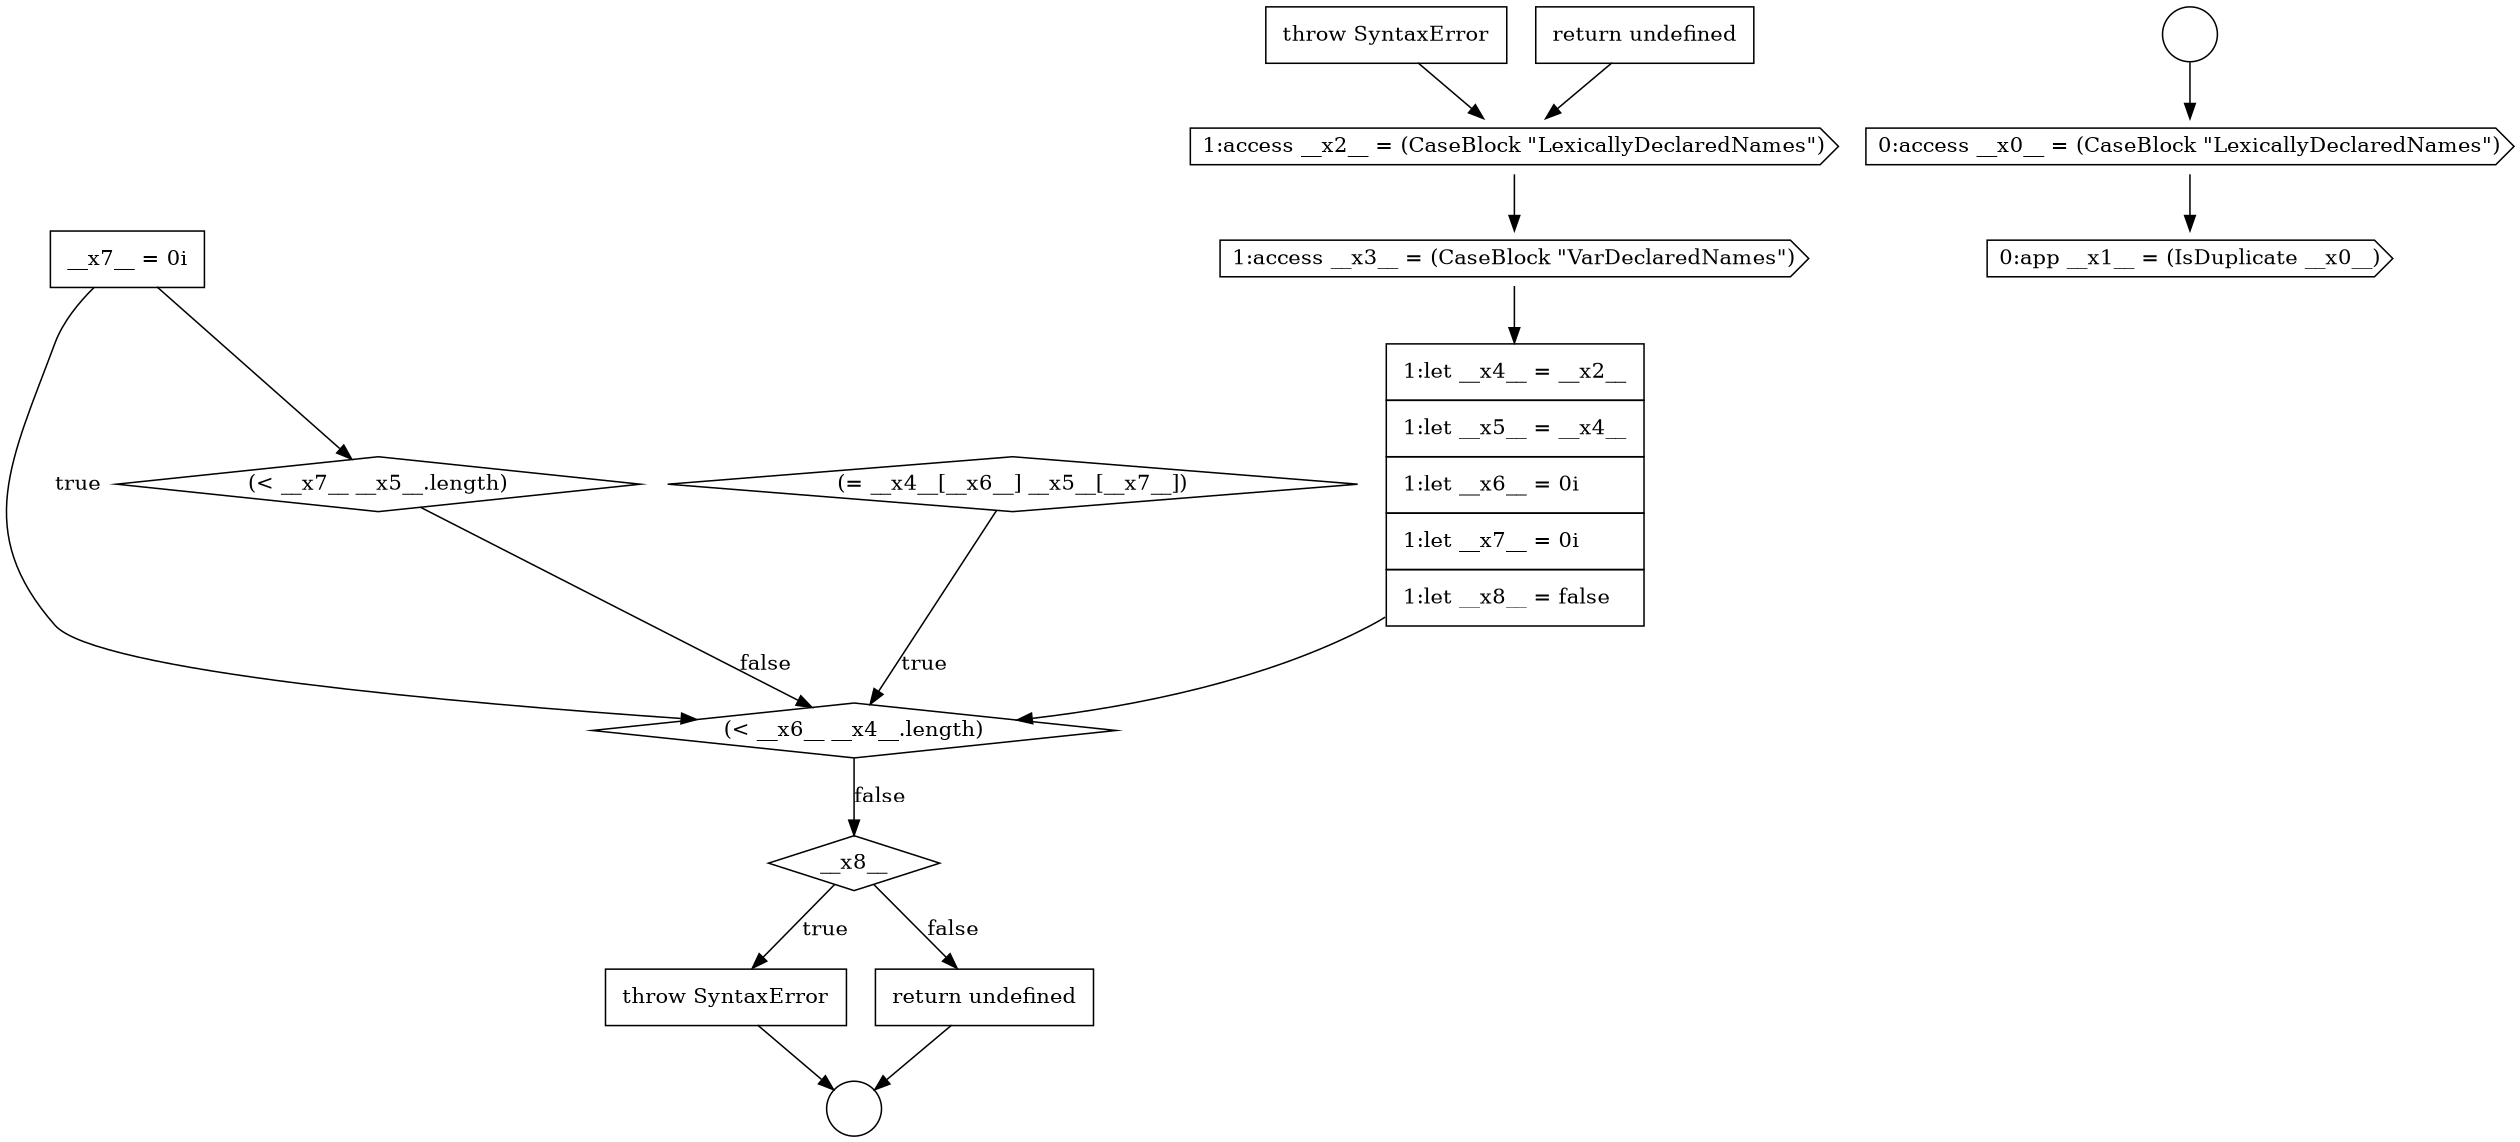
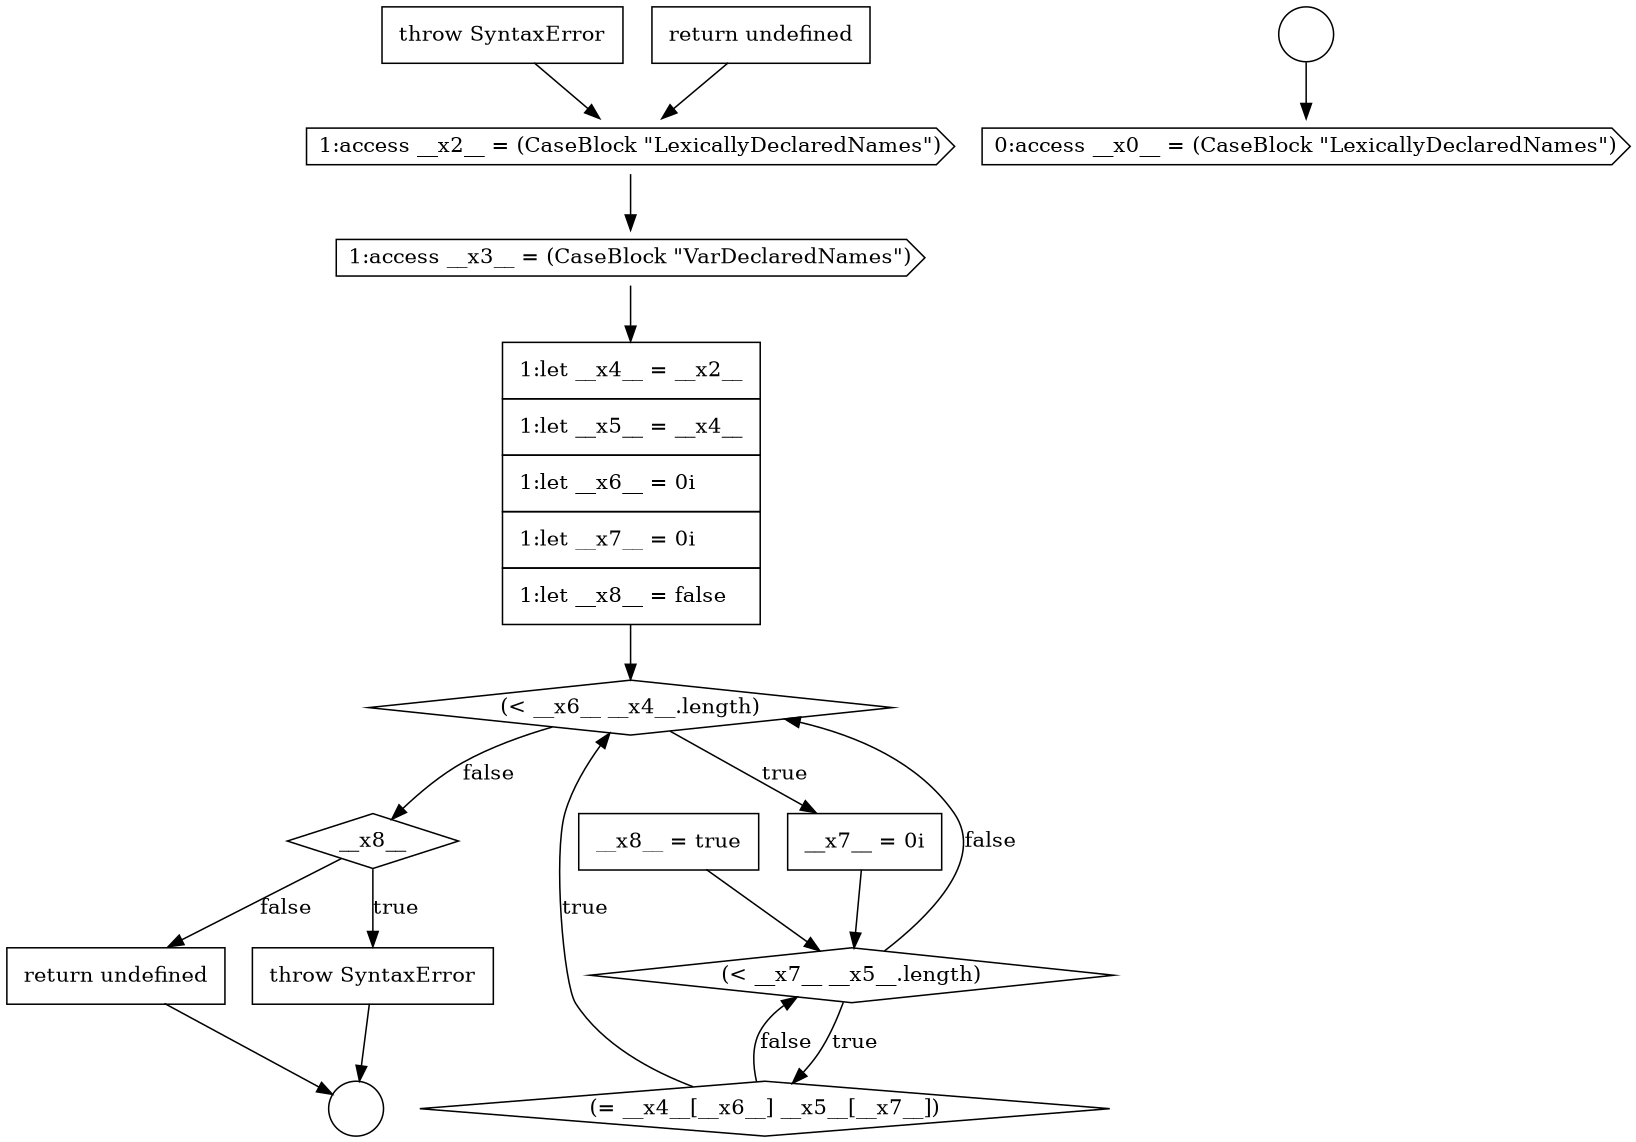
  digraph {
    node [color=black fillcolor=white shape=none style=filled]
    edge [color=black]
    n1 [label=<<font color="black">__x8__</font>> shape=diamond]
    n2 [label=<<font color="black">     <table border="0" cellborder="1" cellspacing="0" cellpadding="10">       <tr><td align="left">throw SyntaxError</td></tr>     </table>   </font>> margin=0]
    n3 [label=<<font color="black">     <table border="0" cellborder="1" cellspacing="0" cellpadding="10">       <tr><td align="left">return undefined</td></tr>     </table>   </font>> margin=0]
    n4 [label=" " shape=circle]
    n5 [label=<<font color="black">(&lt; __x6__ __x4__.length)</font>> shape=diamond]
    n6 [label=<<font color="black">     <table border="0" cellborder="1" cellspacing="0" cellpadding="10">       <tr><td align="left">__x7__ = 0i</td></tr>     </table>   </font>> margin=0]
    n7 [label=<<font color="black">(&lt; __x7__ __x5__.length)</font>> shape=diamond]
    n8 [label=<<font color="black">     <table border="0" cellborder="1" cellspacing="0" cellpadding="10">       <tr><td align="left">throw SyntaxError</td></tr>     </table>   </font>> margin=0]
    n9 [label=<<font color="black">1:access __x2__ = (CaseBlock &quot;LexicallyDeclaredNames&quot;)</font>> shape=cds]
    n10 [label=<<font color="black">1:access __x3__ = (CaseBlock &quot;VarDeclaredNames&quot;)</font>> shape=cds]
    n11 [label=<<font color="black">     <table border="0" cellborder="1" cellspacing="0" cellpadding="10">       <tr><td align="left">return undefined</td></tr>     </table>   </font>> margin=0]
    n12 [label=<<font color="black">0:access __x0__ = (CaseBlock &quot;LexicallyDeclaredNames&quot;)</font>> shape=cds]
-   n13 [label=<<font color="black">0:app __x1__ = (IsDuplicate __x0__)</font>> shape=cds]
    n14 [label=<<font color="black">(= __x4__[__x6__] __x5__[__x7__])</font>> shape=diamond]
+   n15 [label=<<font color="black">     <table border="0" cellborder="1" cellspacing="0" cellpadding="10">       <tr><td align="left">__x8__ = true</td></tr>     </table>   </font>> margin=0]
    n16 [label=" " shape=circle]
    n17 [label=<<font color="black">     <table border="0" cellborder="1" cellspacing="0" cellpadding="10">       <tr><td align="left">1:let __x4__ = __x2__</td></tr>       <tr><td align="left">1:let __x5__ = __x4__</td></tr>       <tr><td align="left">1:let __x6__ = 0i</td></tr>       <tr><td align="left">1:let __x7__ = 0i</td></tr>       <tr><td align="left">1:let __x8__ = false</td></tr>     </table>   </font>> margin=0]
    n1 -> n2 [label=<<font color="black">true</font>>]
    n1 -> n3 [label=<<font color="black">false</font>>]
    n2 -> n4
    n3 -> n4
    n5 -> n1 [label=<<font color="black">false</font>>]
-   n6 -> n5 [label=<<font color="black">true</font>>]
+   n5 -> n6 [label=<<font color="black">true</font>>]
    n6 -> n7
    n7 -> n5 [label=<<font color="black">false</font>>]
+   n7 -> n14 [label=<<font color="black">true</font>>]
    n8 -> n9
    n9 -> n10
    n10 -> n17
    n11 -> n9
-   n12 -> n13
    n14 -> n5 [label=<<font color="black">true</font>>]
+   n14 -> n7 [label=<<font color="black">false</font>>]
+   n15 -> n7
    n16 -> n12
    n17 -> n5
  }
